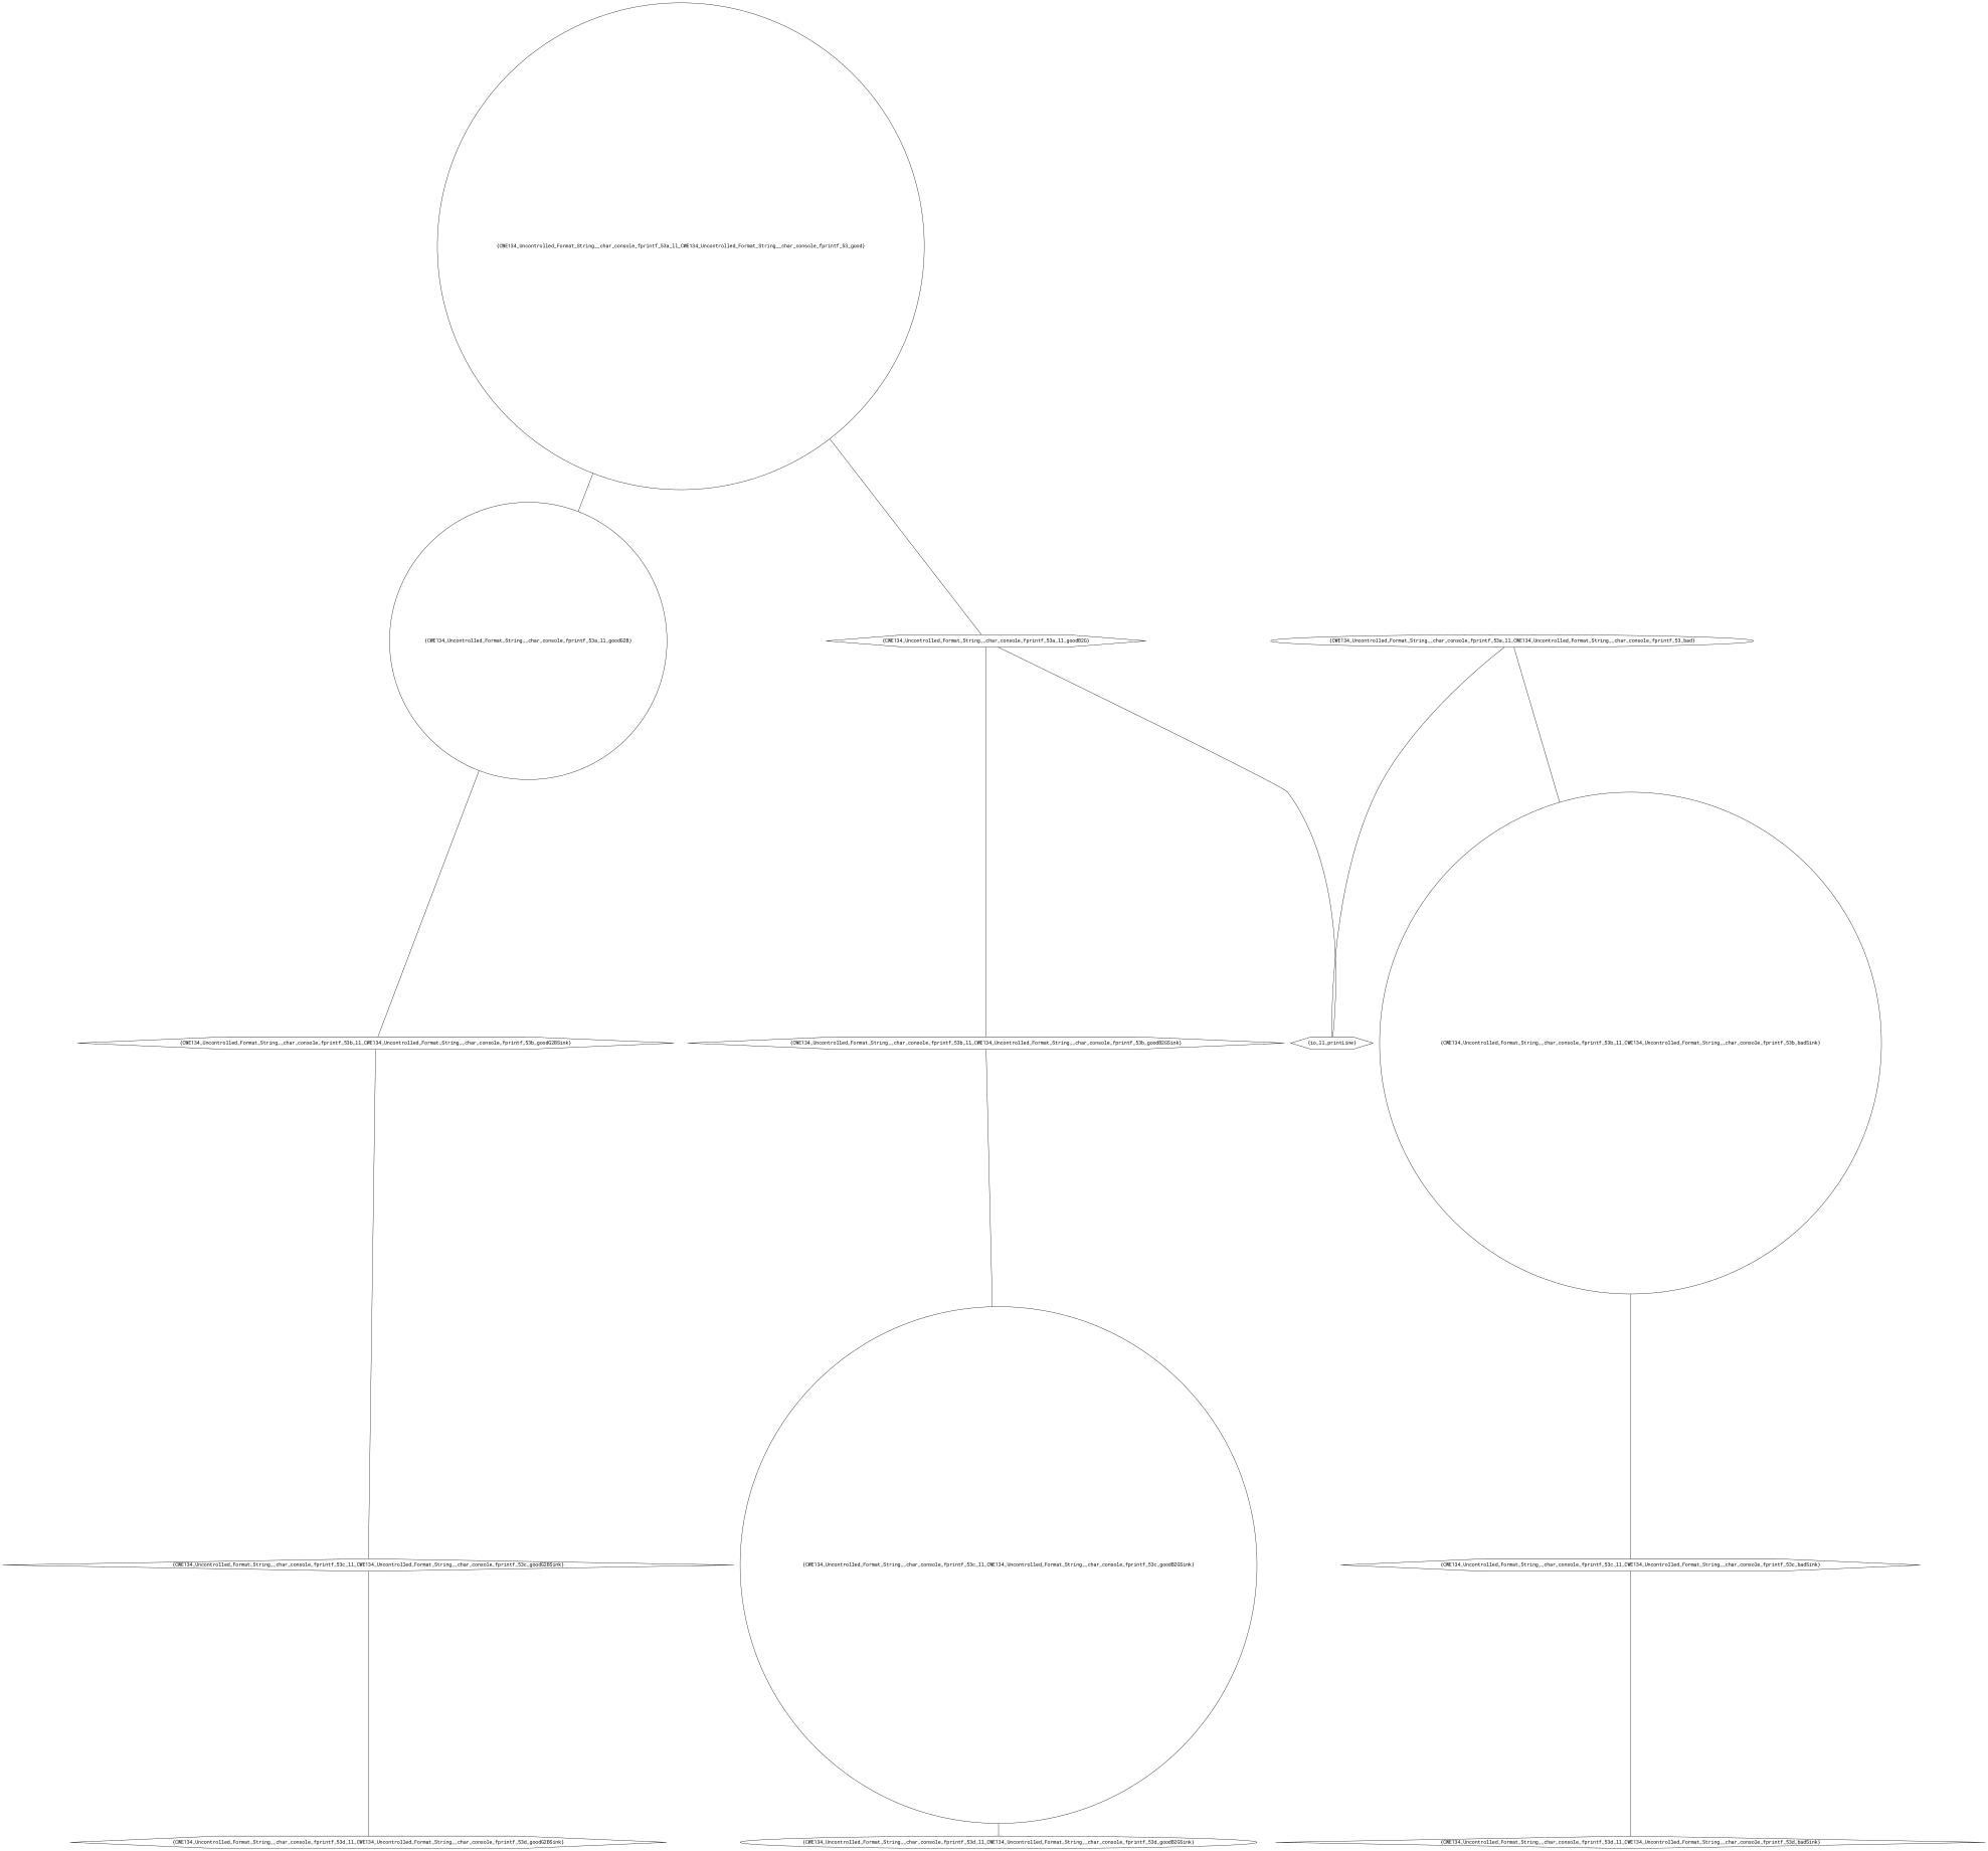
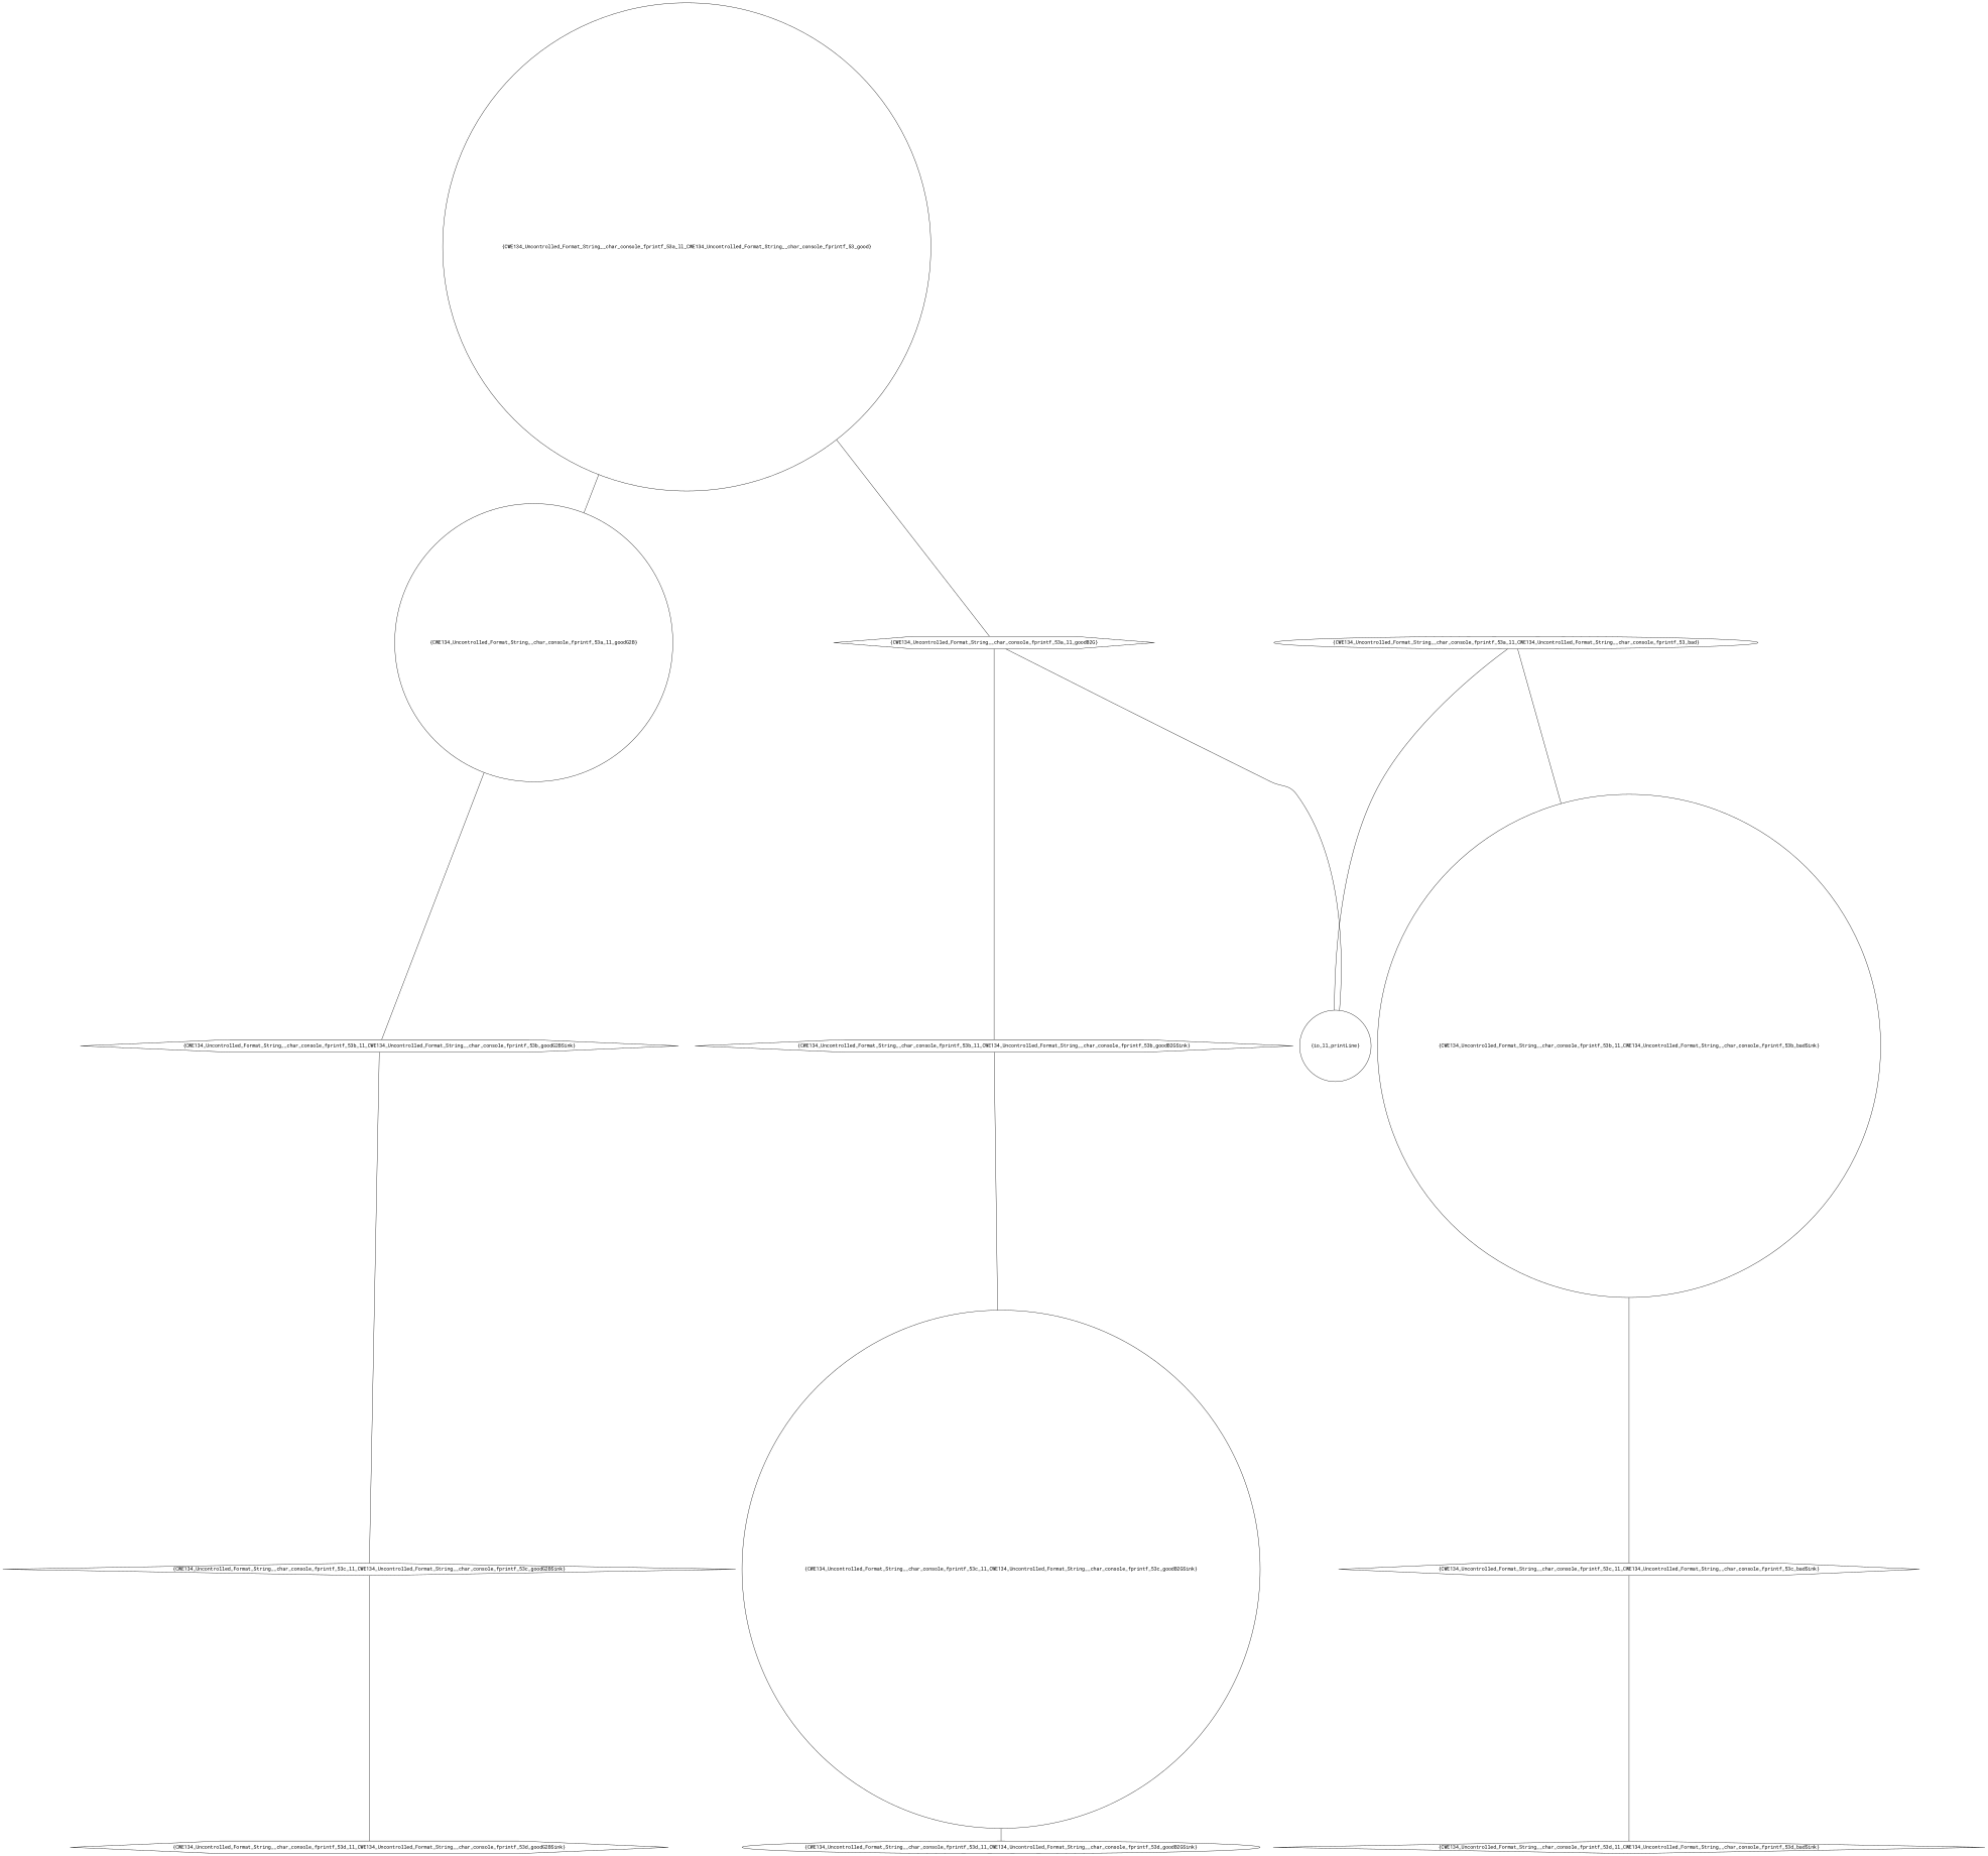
  graph {
    fontname="Roboto Mono"
    node [shape=hexagon fontname="Roboto Mono"]
    edge [fontname="Roboto Mono"]
    n1 [label="{CWE134_Uncontrolled_Format_String__char_console_fprintf_53c_ll_CWE134_Uncontrolled_Format_String__char_console_fprintf_53c_goodG2BSink}" shape=diamond]
    n2 [label="{CWE134_Uncontrolled_Format_String__char_console_fprintf_53d_ll_CWE134_Uncontrolled_Format_String__char_console_fprintf_53d_goodG2BSink}"]
    n3 [label="{CWE134_Uncontrolled_Format_String__char_console_fprintf_53b_ll_CWE134_Uncontrolled_Format_String__char_console_fprintf_53b_goodG2BSink}"]
    n4 [label="{CWE134_Uncontrolled_Format_String__char_console_fprintf_53b_ll_CWE134_Uncontrolled_Format_String__char_console_fprintf_53b_goodB2GSink}"]
    n5 [label="{CWE134_Uncontrolled_Format_String__char_console_fprintf_53c_ll_CWE134_Uncontrolled_Format_String__char_console_fprintf_53c_goodB2GSink}" shape=circle]
    n6 [label="{CWE134_Uncontrolled_Format_String__char_console_fprintf_53d_ll_CWE134_Uncontrolled_Format_String__char_console_fprintf_53d_goodB2GSink}" shape=ellipse]
    n7 [label="{CWE134_Uncontrolled_Format_String__char_console_fprintf_53a_ll_CWE134_Uncontrolled_Format_String__char_console_fprintf_53_bad}" shape=ellipse]
-   n8 [label="{io_ll_printLine}"]
+   n8 [label="{io_ll_printLine}" shape=circle]
    n9 [label="{CWE134_Uncontrolled_Format_String__char_console_fprintf_53b_ll_CWE134_Uncontrolled_Format_String__char_console_fprintf_53b_badSink}" shape=circle]
    n10 [label="{CWE134_Uncontrolled_Format_String__char_console_fprintf_53c_ll_CWE134_Uncontrolled_Format_String__char_console_fprintf_53c_badSink}"]
    n11 [label="{CWE134_Uncontrolled_Format_String__char_console_fprintf_53d_ll_CWE134_Uncontrolled_Format_String__char_console_fprintf_53d_badSink}" shape=diamond]
    n12 [label="{CWE134_Uncontrolled_Format_String__char_console_fprintf_53a_ll_CWE134_Uncontrolled_Format_String__char_console_fprintf_53_good}" shape=circle]
    n13 [label="{CWE134_Uncontrolled_Format_String__char_console_fprintf_53a_ll_goodG2B}" shape=circle]
    n14 [label="{CWE134_Uncontrolled_Format_String__char_console_fprintf_53a_ll_goodB2G}"]
    n1 -- n2
    n3 -- n1
    n4 -- n5
    n5 -- n6
    n7 -- n8
    n7 -- n9
    n9 -- n10
    n10 -- n11
    n12 -- n13
    n12 -- n14
    n13 -- n3
    n14 -- n4
    n14 -- n8
  }
